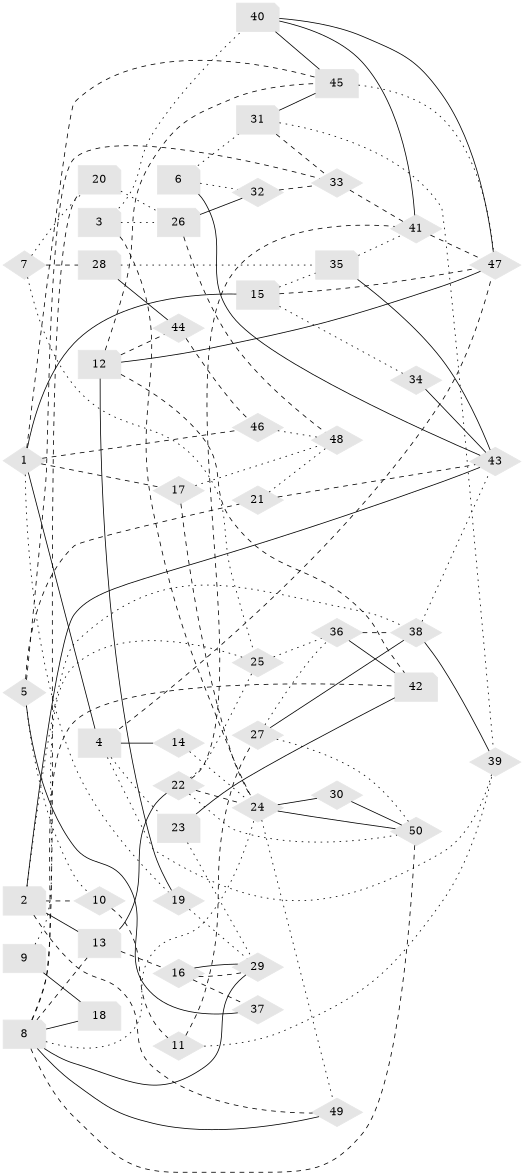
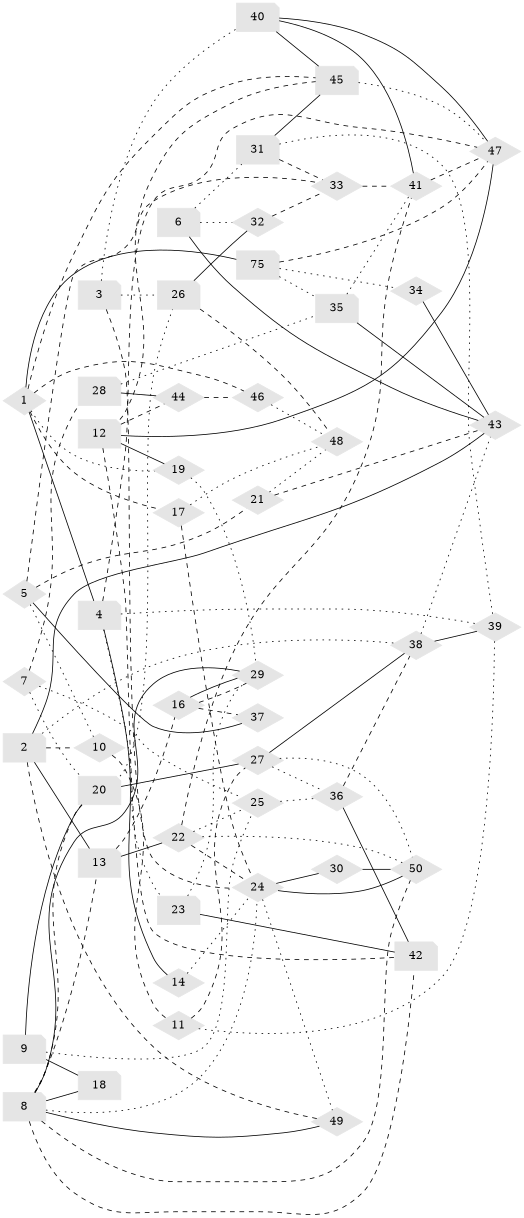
  graph {
    rankdir=LR
    node [color=gray90 shape=diamond style=filled]
    edge [style=dotted]
    4 [shape=note]
    1
-   15 [shape=note]
+   15 [shape=note label=75]
    17
    19
    45 [shape=note]
    46
    14
    23 [shape=note]
    39
    47
    34
    35 [shape=note]
    24
    48
    29
    2 [shape=note]
    10
    13 [shape=note]
    38
    43
    49
    11
    16
    22
    3 [shape=note]
    26 [shape=note]
    40 [shape=note]
    50
    30
    32
    41
    42 [shape=note]
    5
    21
    33
    37
    6 [shape=note]
    31 [shape=note]
    20 [shape=note]
    7
    25
    28 [shape=note]
    27
    36
    44
    8 [shape=note]
    18 [shape=note]
    9 [shape=note]
    12 [shape=note]
    4 -- 14 [style=solid]
    4 -- 23
    4 -- 39
    4 -- 47 [style=dashed]
    1 -- 4 [style=solid]
    1 -- 15 [style=solid]
    1 -- 17 [style=dashed]
    1 -- 19
    1 -- 45 [style=dashed]
    1 -- 46 [style=dashed]
    15 -- 47 [style=dashed]
    15 -- 34
    15 -- 35
    17 -- 24 [style=dashed]
    17 -- 48
    19 -- 29
    45 -- 47
    46 -- 48
    14 -- 24
    23 -- 29
    23 -- 42 [style=solid]
    34 -- 43 [style=solid]
    35 -- 43 [style=solid]
    35 -- 41
    24 -- 49
    24 -- 50 [style=solid]
    24 -- 30 [style=solid]
    2 -- 10 [style=dashed]
    2 -- 13 [style=solid]
    2 -- 38
    2 -- 43 [style=solid]
    2 -- 49 [style=dashed]
    10 -- 11 [style=dashed]
    13 -- 16 [style=dashed]
    13 -- 22 [style=solid]
    38 -- 39 [style=solid]
    38 -- 43
    11 -- 39
    11 -- 27 [style=dashed]
    16 -- 29 [style=dashed]
    16 -- 29 [style=solid]
    16 -- 37 [style=dashed]
    22 -- 24 [style=dashed]
    22 -- 50
    22 -- 41 [style=dashed]
    22 -- 25
    3 -- 24 [style=dashed]
    3 -- 26
    3 -- 40
    26 -- 48 [style=dashed]
    26 -- 32 [style=solid]
    40 -- 45 [style=solid]
    40 -- 47 [style=solid]
    40 -- 41 [style=solid]
    30 -- 50 [style=solid]
    32 -- 33 [style=dashed]
    41 -- 47 [style=dashed]
    5 -- 10
    5 -- 21 [style=dashed]
    5 -- 33 [style=dashed]
    5 -- 37 [style=solid]
    21 -- 48
    21 -- 43 [style=dashed]
    33 -- 41 [style=dashed]
    6 -- 43 [style=solid]
    6 -- 32
    6 -- 31
    31 -- 45 [style=solid]
    31 -- 39
    31 -- 33 [style=dashed]
    20 -- 26
+   20 -- 27 [style=solid]
    7 -- 20
    7 -- 25
    7 -- 28 [style=dashed]
    25 -- 36
    28 -- 35
    28 -- 44 [style=solid]
    27 -- 38 [style=solid]
    27 -- 50
    27 -- 36
    36 -- 38 [style=dashed]
    36 -- 42 [style=solid]
    44 -- 46 [style=dashed]
    8 -- 24
    8 -- 29 [style=solid]
    8 -- 13 [style=dashed]
    8 -- 49 [style=solid]
    8 -- 50 [style=dashed]
    8 -- 42 [style=dashed]
    8 -- 20 [style=dashed]
    8 -- 18 [style=solid]
+   9 -- 20 [style=solid]
    9 -- 25
    9 -- 18 [style=solid]
    12 -- 19 [style=solid]
    12 -- 45 [style=dashed]
    12 -- 47 [style=solid]
    12 -- 42 [style=dashed]
    12 -- 44 [style=dashed]
  }
